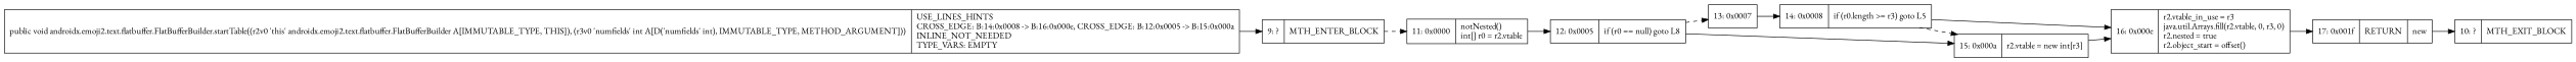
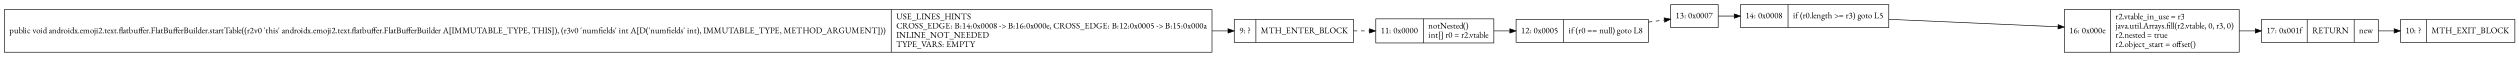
  digraph {
    fontname="EB Garamond"
    rankdir=LR
    node [fontname="EB Garamond" shape=record]
    edge [fontname="EB Garamond"]
    n1 [label="{9\:\ ?|MTH_ENTER_BLOCK\l}"]
    n2 [label="{11\:\ 0x0000|notNested()\lint[] r0 = r2.vtable\l}"]
    n3 [label="{12\:\ 0x0005|if (r0 == null) goto L8\l}"]
    n4 [label="{13\:\ 0x0007}"]
-   n5 [label="{15\:\ 0x000a|r2.vtable = new int[r3]\l}"]
    n6 [label="{14\:\ 0x0008|if (r0.length \>= r3) goto L5\l}"]
    n7 [label="{16\:\ 0x000e|r2.vtable_in_use = r3\ljava.util.Arrays.fill(r2.vtable, 0, r3, 0)\lr2.nested = true\lr2.object_start = offset()\l}"]
    n8 [label="{17\:\ 0x001f|RETURN\l|new\l}"]
    n9 [label="{10\:\ ?|MTH_EXIT_BLOCK\l}"]
    n10 [label="{public void androidx.emoji2.text.flatbuffer.FlatBufferBuilder.startTable((r2v0 'this' androidx.emoji2.text.flatbuffer.FlatBufferBuilder A[IMMUTABLE_TYPE, THIS]), (r3v0 'numfields' int A[D('numfields' int), IMMUTABLE_TYPE, METHOD_ARGUMENT]))  | USE_LINES_HINTS\lCROSS_EDGE: B:14:0x0008 \-\> B:16:0x000e, CROSS_EDGE: B:12:0x0005 \-\> B:15:0x000a\lINLINE_NOT_NEEDED\lTYPE_VARS: EMPTY\l}"]
    n1 -> n2 [style=dashed]
    n2 -> n3
    n3 -> n4 [style=dashed]
-   n3 -> n5
    n4 -> n6
-   n5 -> n7
-   n6 -> n5 [style=dashed]
    n6 -> n7
    n7 -> n8
    n8 -> n9
    n10 -> n1
  }
